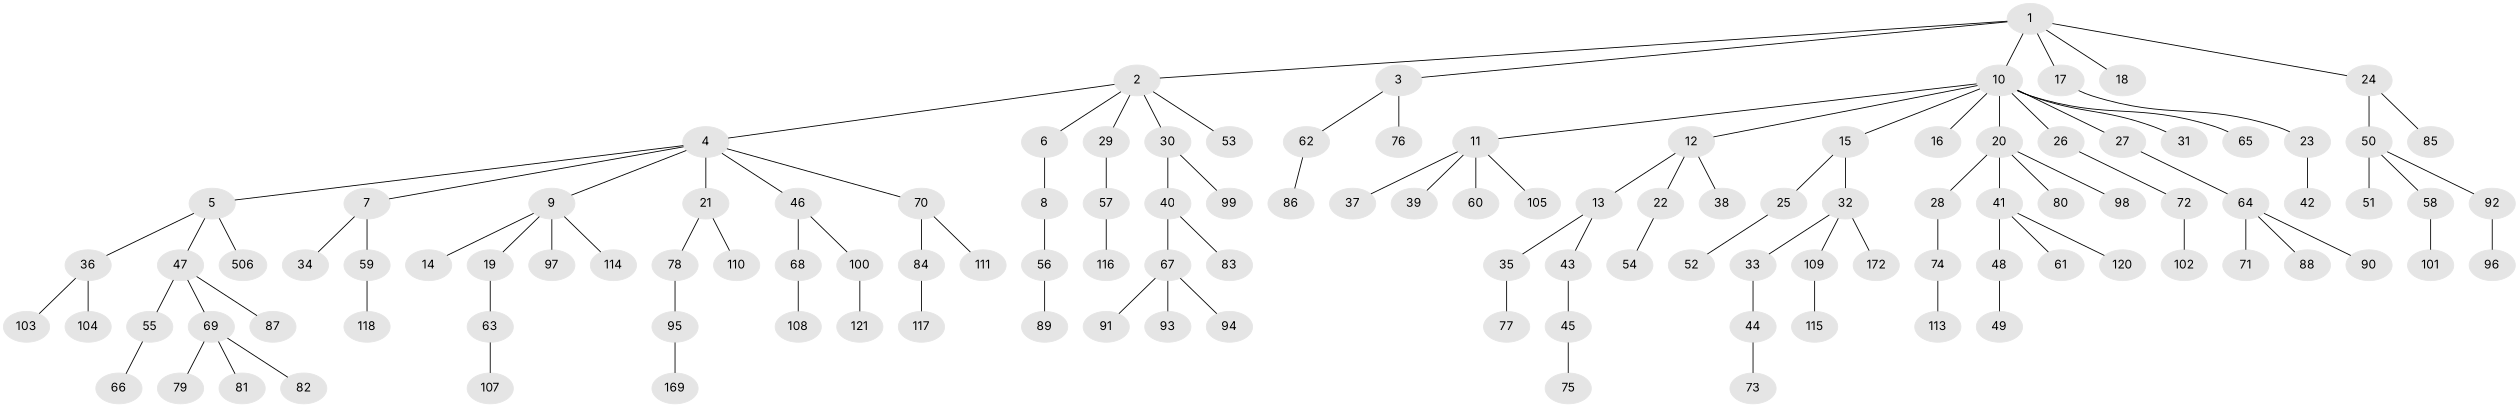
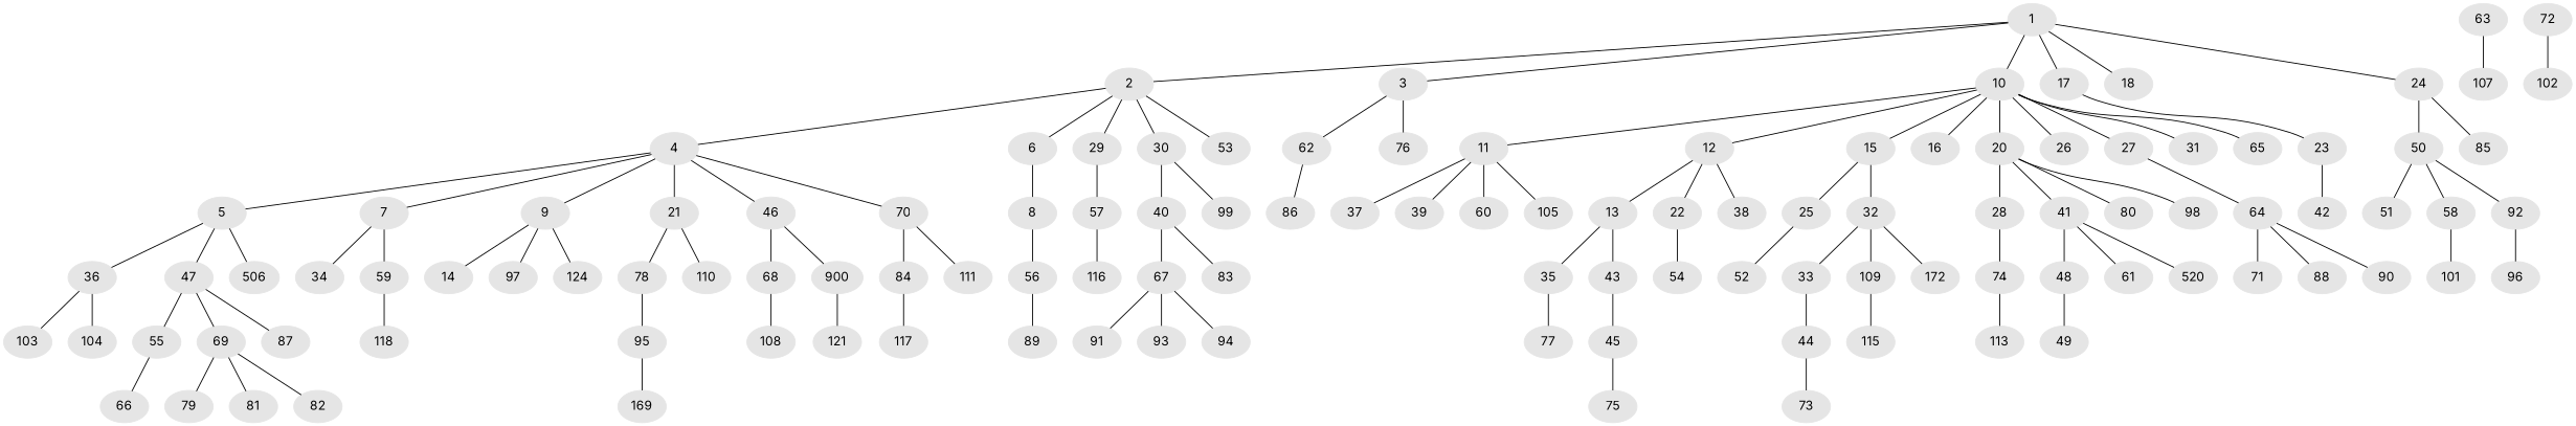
  graph {
    fontname=Inter
    node [color=gray90 fontname=Inter style=filled]
    edge [fontname=Inter]
    1
    2
    3
    10
    17
    18
    24
    4
    6
    29
    30
    53
    62
    76
    11
    12
    15
    16
    20
    26
    27
    31
    65
    23
    50
    85
    5
    7
    9
    21
    46
    70
    8
    57
    40
    99
    86
    36
    47
    n40 [label=506]
    34
    59
    14
-   19
    97
-   114
+   114 [label=124]
    78
    110
    68
-   100
+   100 [label=900]
    84
    111
    103
    104
    55
    69
    87
    56
    118
    89
    63
    37
    39
    60
    105
    13
    22
    38
    25
    32
    28
    41
    80
    98
    72
    64
    35
    43
    54
    77
    45
    52
    33
    109
    n85 [label=172]
    42
    107
    74
    48
    61
-   120
+   120 [label=520]
    95
    51
    58
    92
    102
    71
    88
    90
    113
    116
    67
    83
    44
    115
    73
    91
    93
    94
    49
    75
    108
    121
    66
    79
    81
    82
    101
    96
    117
    n121 [label=169]
    1 -- 2
    1 -- 3
    1 -- 10
    1 -- 17
    1 -- 18
    1 -- 24
    2 -- 4
    2 -- 6
    2 -- 29
    2 -- 30
    2 -- 53
    3 -- 62
    3 -- 76
    10 -- 11
    10 -- 12
    10 -- 15
    10 -- 16
    10 -- 20
    10 -- 26
    10 -- 27
    10 -- 31
    10 -- 65
    17 -- 23
    24 -- 50
    24 -- 85
    4 -- 5
    4 -- 7
    4 -- 9
    4 -- 21
    4 -- 46
    4 -- 70
    6 -- 8
    29 -- 57
    30 -- 40
    30 -- 99
    62 -- 86
    11 -- 37
    11 -- 39
    11 -- 60
    11 -- 105
    12 -- 13
    12 -- 22
    12 -- 38
    15 -- 25
    15 -- 32
    20 -- 28
    20 -- 41
    20 -- 80
    20 -- 98
-   26 -- 72
    27 -- 64
    23 -- 42
    50 -- 51
    50 -- 58
    50 -- 92
    5 -- 36
    5 -- 47
    5 -- n40
    7 -- 34
    7 -- 59
    9 -- 14
-   9 -- 19
    9 -- 97
    9 -- 114
    21 -- 78
    21 -- 110
    46 -- 68
    46 -- 100
    70 -- 84
    70 -- 111
    8 -- 56
    57 -- 116
    40 -- 67
    40 -- 83
    36 -- 103
    36 -- 104
    47 -- 55
    47 -- 69
    47 -- 87
    59 -- 118
-   19 -- 63
    78 -- 95
    68 -- 108
    100 -- 121
    84 -- 117
    55 -- 66
    69 -- 79
    69 -- 81
    69 -- 82
    56 -- 89
    63 -- 107
    13 -- 35
    13 -- 43
    22 -- 54
    25 -- 52
    32 -- 33
    32 -- 109
    32 -- n85
    28 -- 74
    41 -- 48
    41 -- 61
    41 -- 120
    72 -- 102
    64 -- 71
    64 -- 88
    64 -- 90
    35 -- 77
    43 -- 45
    45 -- 75
    33 -- 44
    109 -- 115
    74 -- 113
    48 -- 49
    95 -- n121
    58 -- 101
    92 -- 96
    67 -- 91
    67 -- 93
    67 -- 94
    44 -- 73
  }
